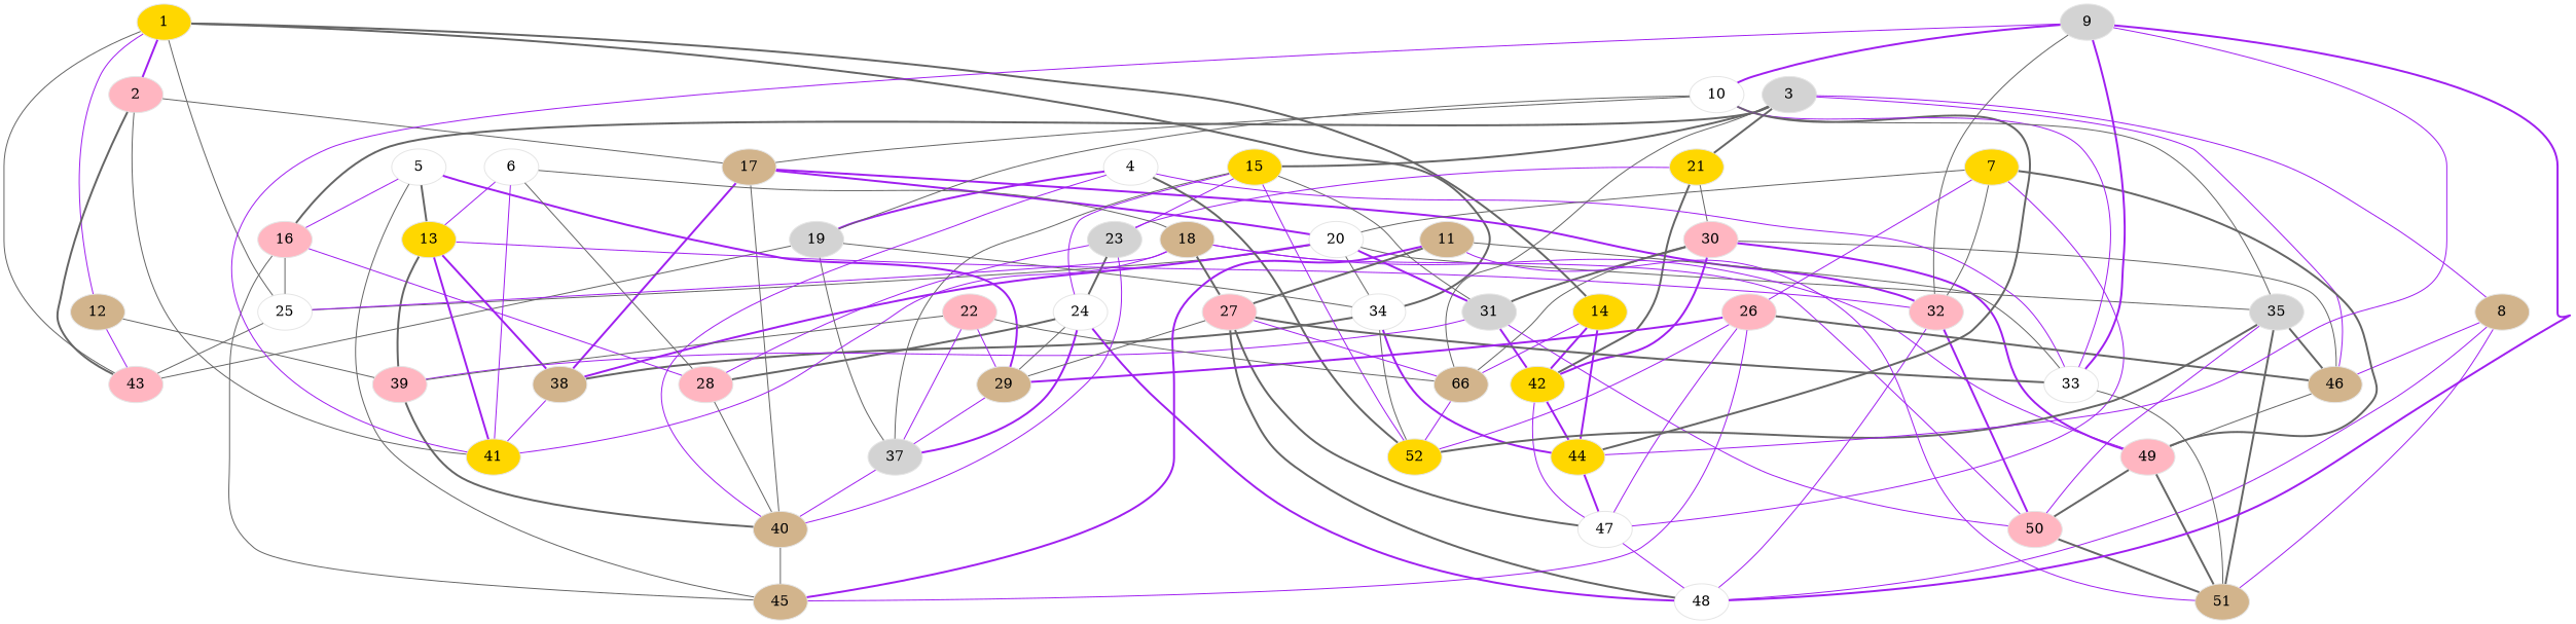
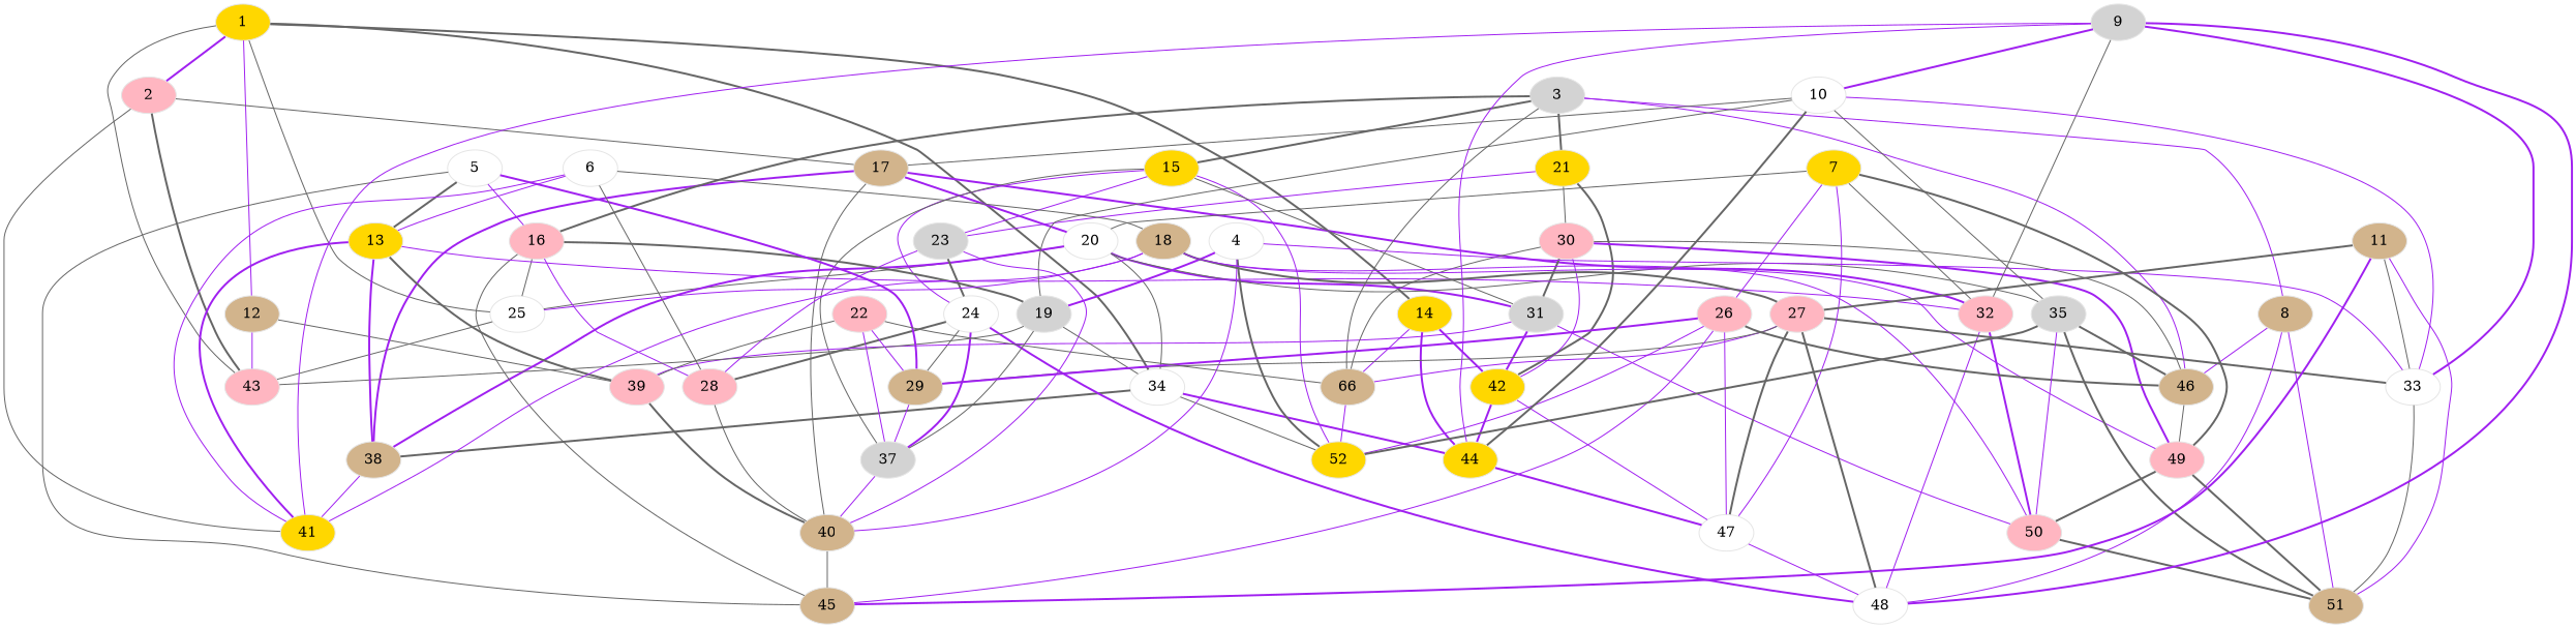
  graph {
    fontname="DejaVu Serif"
    node [color=gray90 fillcolor=lightpink fontname="DejaVu Serif" style=filled]
    edge [color=purple fontname="DejaVu Serif" style=solid weight=1.0]
    1 [fillcolor=gold]
    2
    12 [fillcolor=tan]
    14 [fillcolor=gold]
    25 [fillcolor=white]
    34 [fillcolor=white]
    43
    17 [fillcolor=tan]
    41 [fillcolor=gold]
    39
    n11 [fillcolor=tan label=66]
    44 [fillcolor=gold]
    42 [fillcolor=gold]
    52 [fillcolor=gold]
    38 [fillcolor=tan]
    40 [fillcolor=tan]
    20 [fillcolor=white]
    32
    3 [fillcolor=lightgrey]
    8 [fillcolor=tan]
    15 [fillcolor=gold]
    16
    21 [fillcolor=gold]
    46 [fillcolor=tan]
    48 [fillcolor=white]
    51 [fillcolor=tan]
    23 [fillcolor=lightgrey]
    24 [fillcolor=white]
    31 [fillcolor=lightgrey]
    37 [fillcolor=lightgrey]
    19 [fillcolor=lightgrey]
    45 [fillcolor=tan]
    28
    30
    49
    4 [fillcolor=white]
    33 [fillcolor=white]
    5 [fillcolor=white]
    13 [fillcolor=gold]
    29 [fillcolor=tan]
    6 [fillcolor=white]
    18 [fillcolor=tan]
    27
    50
    7 [fillcolor=gold]
    26
    47 [fillcolor=white]
    35 [fillcolor=lightgrey]
    9 [fillcolor=lightgrey]
    10 [fillcolor=white]
    11 [fillcolor=tan]
    22
    1 -- 2 [style=bold]
    1 -- 12
    1 -- 14 [color=gray40 style=bold]
    1 -- 25 [color=gray40]
    1 -- 34 [color=gray40 style=bold]
    1 -- 43 [color=gray40]
    2 -- 43 [color=gray40 style=bold]
    2 -- 17 [color=gray40]
    2 -- 41 [color=gray40]
    12 -- 43
    12 -- 39 [color=gray40 weight=2.0]
    14 -- n11
    14 -- 44 [style=bold]
    14 -- 42 [style=bold]
    25 -- 43 [color=gray40 weight=2.0]
    34 -- 44 [style=bold]
    34 -- 52 [color=gray40]
    34 -- 38 [color=gray40 style=bold]
    17 -- 38 [style=bold]
    17 -- 40 [color=gray40]
    17 -- 20 [style=bold]
    17 -- 32 [style=bold]
    39 -- 40 [color=gray40 style=bold]
    n11 -- 52
    44 -- 47 [style=bold]
    42 -- 44 [style=bold]
    42 -- 47
    38 -- 41 [weight=2.0]
    40 -- 45 [color=gray40 weight=2.0]
    20 -- 25 [color=gray40]
    20 -- 34 [color=gray40]
    20 -- 38 [style=bold]
    20 -- 31 [style=bold]
    20 -- 35 [color=gray40]
    32 -- 48
    32 -- 50 [style=bold]
    3 -- n11 [color=gray40]
    3 -- 8
    3 -- 15 [color=gray40 style=bold]
    3 -- 16 [color=gray40 style=bold]
    3 -- 21 [color=gray40 style=bold]
    3 -- 46
    8 -- 46
    8 -- 48
    8 -- 51
    15 -- 52
    15 -- 23
    15 -- 24
    15 -- 31 [color=gray40]
    15 -- 37 [color=gray40]
    16 -- 25 [color=gray40]
+   16 -- 19 [color=gray40 style=bold]
    16 -- 45 [color=gray40]
    16 -- 28
    21 -- 42 [color=gray40 style=bold]
    21 -- 23
    21 -- 30 [color=gray40]
    46 -- 49 [color=gray40]
    23 -- 40
    23 -- 24 [color=gray40 style=bold]
    23 -- 28 [weight=2.0]
    24 -- 48 [style=bold]
    24 -- 37 [style=bold]
    24 -- 28 [color=gray40 style=bold]
    24 -- 29 [color=gray40]
    31 -- 39
    31 -- 42 [style=bold]
    31 -- 50
    37 -- 40
    19 -- 34 [color=gray40]
    19 -- 43 [color=gray40]
    19 -- 37 [color=gray40]
    28 -- 40 [color=gray40]
    30 -- n11 [color=gray40]
-   30 -- 42 [style=bold]
+   30 -- 42
    30 -- 46 [color=gray40]
    30 -- 31 [color=gray40 style=bold]
    30 -- 49 [style=bold]
    49 -- 51 [color=gray40 style=bold]
    49 -- 50 [color=gray40 style=bold]
    4 -- 52 [color=gray40 style=bold]
    4 -- 40
    4 -- 19 [style=bold]
    4 -- 33
    33 -- 51 [color=gray40]
    5 -- 16
    5 -- 45 [color=gray40]
    5 -- 13 [color=gray40 style=bold]
    5 -- 29 [style=bold]
    13 -- 41 [style=bold]
    13 -- 39 [color=gray40 style=bold]
    13 -- 38 [style=bold]
    13 -- 32
    29 -- 37
    6 -- 41
    6 -- 28 [color=gray40]
    6 -- 13
    6 -- 18 [color=gray40]
    18 -- 25
    18 -- 41
    18 -- 49
    18 -- 27 [color=gray40 style=bold]
    18 -- 50
    27 -- n11
    27 -- 48 [color=gray40 style=bold]
    27 -- 33 [color=gray40 style=bold]
    27 -- 29 [color=gray40]
    27 -- 47 [color=gray40 style=bold]
    50 -- 51 [color=gray40 style=bold]
    7 -- 20 [color=gray40 weight=2.0]
    7 -- 32 [color=gray40]
    7 -- 49 [color=gray40 style=bold]
    7 -- 26
    7 -- 47
    26 -- 52
    26 -- 46 [color=gray40 style=bold]
    26 -- 45
    26 -- 29 [style=bold]
    26 -- 47
    47 -- 48
    35 -- 52 [color=gray40 style=bold]
    35 -- 46 [color=gray40 style=bold]
    35 -- 51 [color=gray40 style=bold]
    35 -- 50
    9 -- 41
    9 -- 44
    9 -- 32 [color=gray40]
    9 -- 48 [style=bold]
    9 -- 33 [style=bold]
    9 -- 10 [style=bold]
    10 -- 17 [color=gray40]
    10 -- 44 [color=gray40 style=bold]
    10 -- 19 [color=gray40]
    10 -- 33
    10 -- 35 [color=gray40]
    11 -- 51
    11 -- 45 [style=bold]
    11 -- 33 [color=gray40]
    11 -- 27 [color=gray40 style=bold]
    22 -- 39 [color=gray40]
    22 -- n11 [color=gray40]
    22 -- 37
    22 -- 29
  }
